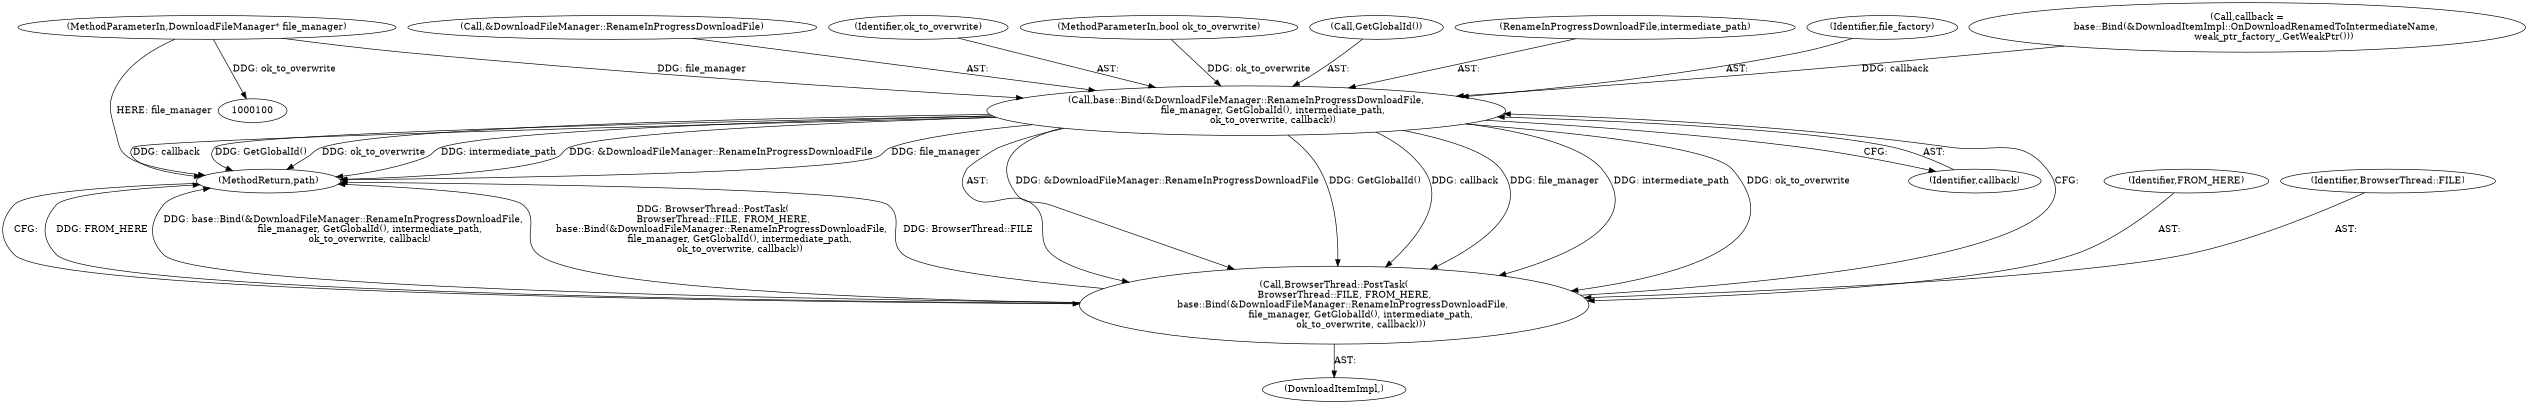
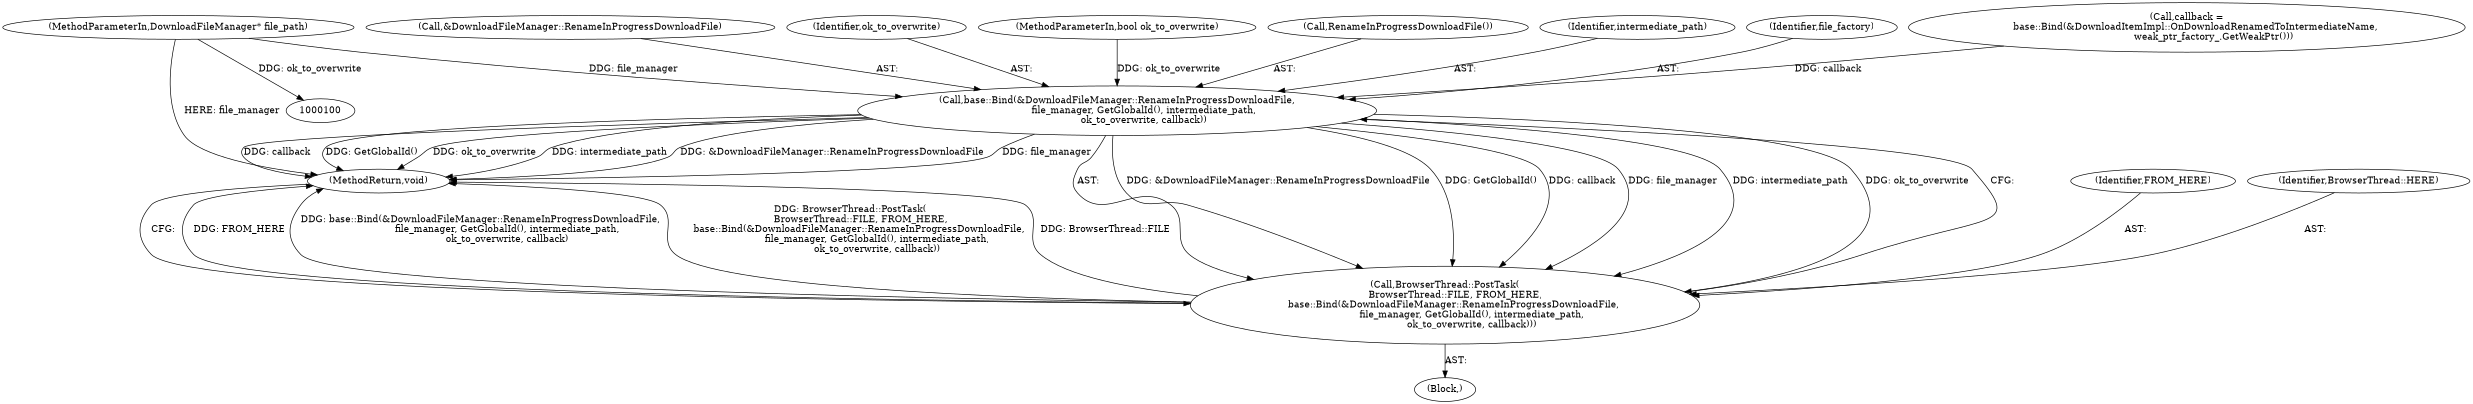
  digraph {
-   n1 [label="(MethodParameterIn,DownloadFileManager* file_manager)"]
+   n1 [label="(MethodParameterIn,DownloadFileManager* file_path)"]
    n2 [label="(Call,base::Bind(&DownloadFileManager::RenameInProgressDownloadFile,\n                  file_manager, GetGlobalId(), intermediate_path,\n                  ok_to_overwrite, callback))"]
-   n3 [label="(MethodReturn,path)"]
+   n3 [label="(MethodReturn,void)"]
    1000100
    n5 [label="(Call,BrowserThread::PostTask(\n       BrowserThread::FILE, FROM_HERE,\n      base::Bind(&DownloadFileManager::RenameInProgressDownloadFile,\n                  file_manager, GetGlobalId(), intermediate_path,\n                  ok_to_overwrite, callback)))"]
-   n6 [label="(Identifier,callback)"]
-   n7 [label="(DownloadItemImpl,)"]
+   n7 [label="(Block,)"]
    n8 [label="(Call,&DownloadFileManager::RenameInProgressDownloadFile)"]
    n9 [label="(Identifier,ok_to_overwrite)"]
    n10 [label="(MethodParameterIn,bool ok_to_overwrite)"]
-   n11 [label="(Call,GetGlobalId())"]
+   n11 [label="(Call,RenameInProgressDownloadFile())"]
    n12 [label="(Identifier,FROM_HERE)"]
-   n13 [label="(RenameInProgressDownloadFile,intermediate_path)"]
+   n13 [label="(Identifier,intermediate_path)"]
    n14 [label="(Identifier,file_factory)"]
-   n15 [label="(Identifier,BrowserThread::FILE)"]
+   n15 [label="(Identifier,BrowserThread::HERE)"]
    n16 [label="(Call,callback =\n      base::Bind(&DownloadItemImpl::OnDownloadRenamedToIntermediateName,\n                  weak_ptr_factory_.GetWeakPtr()))"]
    n1 -> n2 [label="DDG: file_manager"]
    n1 -> n3 [label="HERE: file_manager"]
    n1 -> 1000100 [label="DDG: ok_to_overwrite"]
    n2 -> n3 [label="DDG: file_manager"]
    n2 -> n3 [label="DDG: callback"]
    n2 -> n3 [label="DDG: GetGlobalId()"]
    n2 -> n3 [label="DDG: ok_to_overwrite"]
    n2 -> n3 [label="DDG: intermediate_path"]
    n2 -> n3 [label="DDG: &DownloadFileManager::RenameInProgressDownloadFile"]
    n2 -> n5 [label="AST: "]
    n2 -> n5 [label="DDG: &DownloadFileManager::RenameInProgressDownloadFile"]
    n2 -> n5 [label="DDG: GetGlobalId()"]
    n2 -> n5 [label="DDG: callback"]
    n2 -> n5 [label="DDG: file_manager"]
    n2 -> n5 [label="DDG: intermediate_path"]
    n2 -> n5 [label="DDG: ok_to_overwrite"]
-   n2 -> n6 [label="CFG: "]
    n3 -> n5 [label="CFG: "]
    n5 -> n2 [label="CFG: "]
    n5 -> n3 [label="DDG: FROM_HERE"]
    n5 -> n3 [label="DDG: base::Bind(&DownloadFileManager::RenameInProgressDownloadFile,\n                  file_manager, GetGlobalId(), intermediate_path,\n                  ok_to_overwrite, callback)"]
    n5 -> n3 [label="DDG: BrowserThread::PostTask(\n       BrowserThread::FILE, FROM_HERE,\n      base::Bind(&DownloadFileManager::RenameInProgressDownloadFile,\n                  file_manager, GetGlobalId(), intermediate_path,\n                  ok_to_overwrite, callback))"]
    n5 -> n3 [label="DDG: BrowserThread::FILE"]
    n5 -> n7 [label="AST: "]
-   n6 -> n2 [label="AST: "]
    n8 -> n2 [label="AST: "]
    n9 -> n2 [label="AST: "]
    n10 -> n2 [label="DDG: ok_to_overwrite"]
    n11 -> n2 [label="AST: "]
    n12 -> n5 [label="AST: "]
    n13 -> n2 [label="AST: "]
    n14 -> n2 [label="AST: "]
    n15 -> n5 [label="AST: "]
    n16 -> n2 [label="DDG: callback"]
  }
